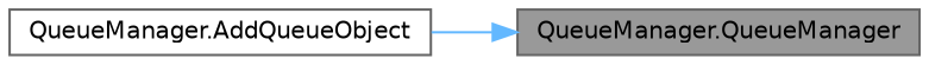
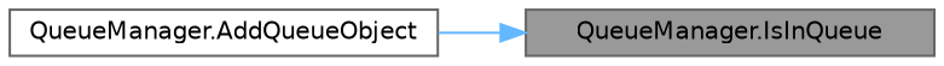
  digraph {
    rankdir=RL
    node [fontname=Helvetica fontsize=10 shape=box style=filled]
-   n1 [color=gray40 fillcolor=grey60 fontcolor=black height=0.2 label="QueueManager.QueueManager" width=0.4]
+   n1 [color=gray40 fillcolor=grey60 fontcolor=black height=0.2 label="QueueManager.IsInQueue" width=0.4]
    n2 [color=grey40 fillcolor=white height=0.2 label="QueueManager.AddQueueObject" width=0.4]
    n1 -> n2 [color=steelblue1 dir=back fontname=Helvetica fontsize=10 labelfontname=Helvetica labelfontsize=10 style=solid]
  }
